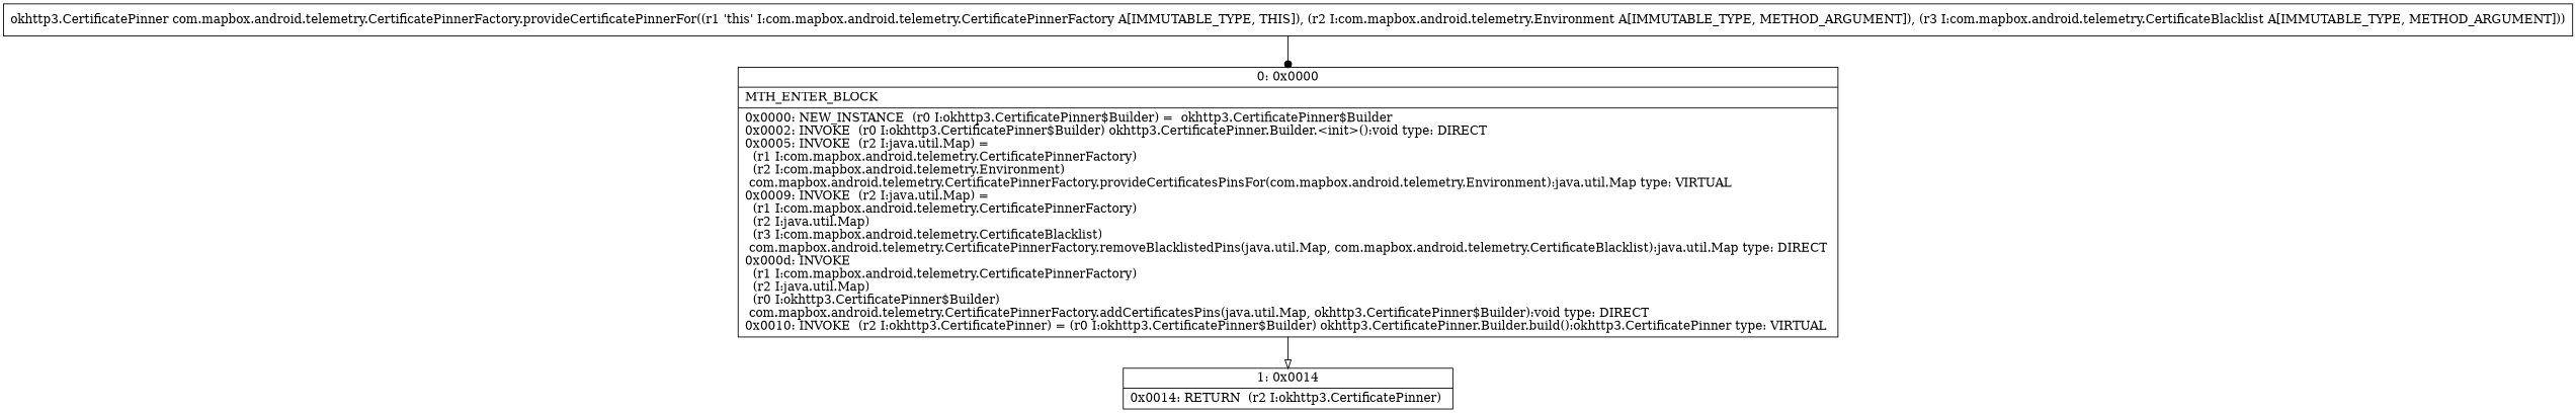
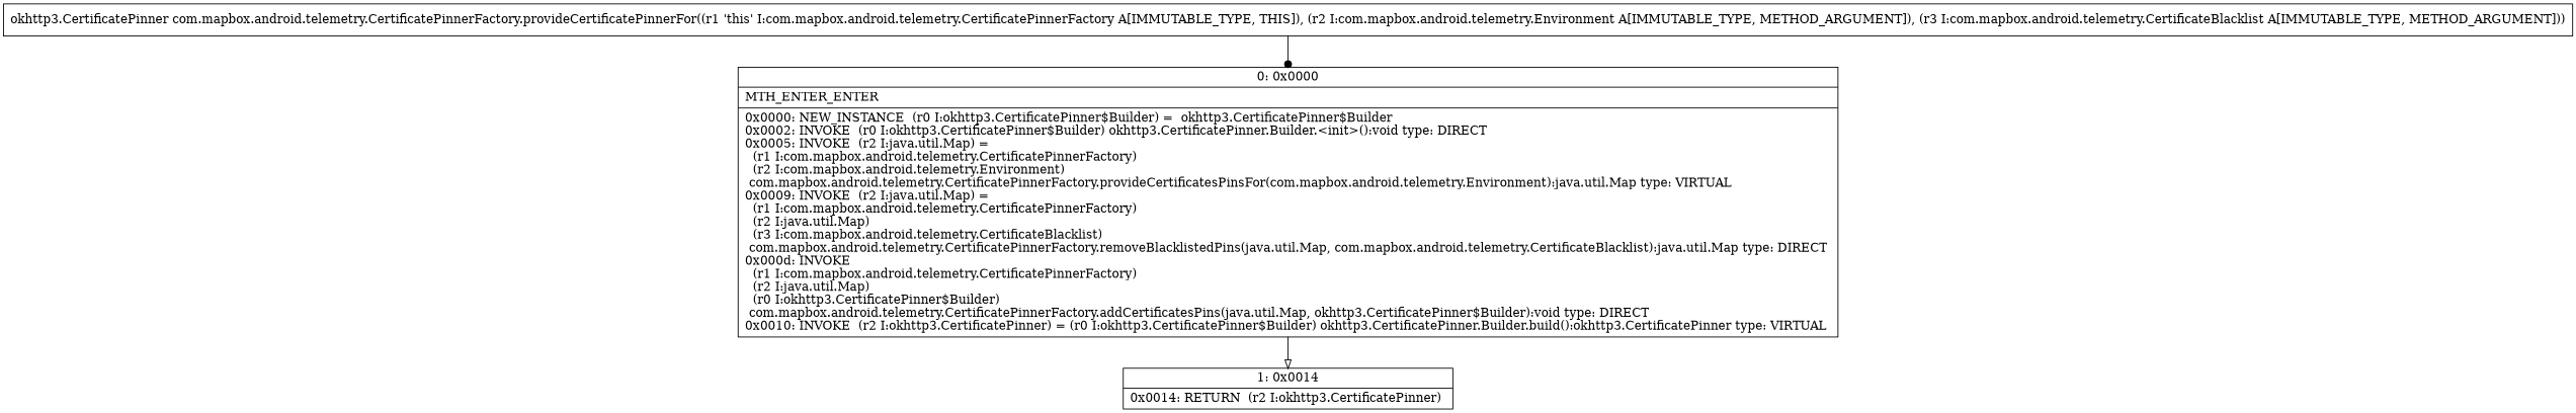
  digraph {
    node [shape=record]
-   n1 [label="{0\:\ 0x0000|MTH_ENTER_BLOCK\l|0x0000: NEW_INSTANCE  (r0 I:okhttp3.CertificatePinner$Builder) =  okhttp3.CertificatePinner$Builder \l0x0002: INVOKE  (r0 I:okhttp3.CertificatePinner$Builder) okhttp3.CertificatePinner.Builder.\<init\>():void type: DIRECT \l0x0005: INVOKE  (r2 I:java.util.Map) = \l  (r1 I:com.mapbox.android.telemetry.CertificatePinnerFactory)\l  (r2 I:com.mapbox.android.telemetry.Environment)\l com.mapbox.android.telemetry.CertificatePinnerFactory.provideCertificatesPinsFor(com.mapbox.android.telemetry.Environment):java.util.Map type: VIRTUAL \l0x0009: INVOKE  (r2 I:java.util.Map) = \l  (r1 I:com.mapbox.android.telemetry.CertificatePinnerFactory)\l  (r2 I:java.util.Map)\l  (r3 I:com.mapbox.android.telemetry.CertificateBlacklist)\l com.mapbox.android.telemetry.CertificatePinnerFactory.removeBlacklistedPins(java.util.Map, com.mapbox.android.telemetry.CertificateBlacklist):java.util.Map type: DIRECT \l0x000d: INVOKE  \l  (r1 I:com.mapbox.android.telemetry.CertificatePinnerFactory)\l  (r2 I:java.util.Map)\l  (r0 I:okhttp3.CertificatePinner$Builder)\l com.mapbox.android.telemetry.CertificatePinnerFactory.addCertificatesPins(java.util.Map, okhttp3.CertificatePinner$Builder):void type: DIRECT \l0x0010: INVOKE  (r2 I:okhttp3.CertificatePinner) = (r0 I:okhttp3.CertificatePinner$Builder) okhttp3.CertificatePinner.Builder.build():okhttp3.CertificatePinner type: VIRTUAL \l}"]
+   n1 [label="{0\:\ 0x0000|MTH_ENTER_ENTER\l|0x0000: NEW_INSTANCE  (r0 I:okhttp3.CertificatePinner$Builder) =  okhttp3.CertificatePinner$Builder \l0x0002: INVOKE  (r0 I:okhttp3.CertificatePinner$Builder) okhttp3.CertificatePinner.Builder.\<init\>():void type: DIRECT \l0x0005: INVOKE  (r2 I:java.util.Map) = \l  (r1 I:com.mapbox.android.telemetry.CertificatePinnerFactory)\l  (r2 I:com.mapbox.android.telemetry.Environment)\l com.mapbox.android.telemetry.CertificatePinnerFactory.provideCertificatesPinsFor(com.mapbox.android.telemetry.Environment):java.util.Map type: VIRTUAL \l0x0009: INVOKE  (r2 I:java.util.Map) = \l  (r1 I:com.mapbox.android.telemetry.CertificatePinnerFactory)\l  (r2 I:java.util.Map)\l  (r3 I:com.mapbox.android.telemetry.CertificateBlacklist)\l com.mapbox.android.telemetry.CertificatePinnerFactory.removeBlacklistedPins(java.util.Map, com.mapbox.android.telemetry.CertificateBlacklist):java.util.Map type: DIRECT \l0x000d: INVOKE  \l  (r1 I:com.mapbox.android.telemetry.CertificatePinnerFactory)\l  (r2 I:java.util.Map)\l  (r0 I:okhttp3.CertificatePinner$Builder)\l com.mapbox.android.telemetry.CertificatePinnerFactory.addCertificatesPins(java.util.Map, okhttp3.CertificatePinner$Builder):void type: DIRECT \l0x0010: INVOKE  (r2 I:okhttp3.CertificatePinner) = (r0 I:okhttp3.CertificatePinner$Builder) okhttp3.CertificatePinner.Builder.build():okhttp3.CertificatePinner type: VIRTUAL \l}"]
    n2 [label="{1\:\ 0x0014|0x0014: RETURN  (r2 I:okhttp3.CertificatePinner) \l}"]
    n3 [label="{okhttp3.CertificatePinner com.mapbox.android.telemetry.CertificatePinnerFactory.provideCertificatePinnerFor((r1 'this' I:com.mapbox.android.telemetry.CertificatePinnerFactory A[IMMUTABLE_TYPE, THIS]), (r2 I:com.mapbox.android.telemetry.Environment A[IMMUTABLE_TYPE, METHOD_ARGUMENT]), (r3 I:com.mapbox.android.telemetry.CertificateBlacklist A[IMMUTABLE_TYPE, METHOD_ARGUMENT])) }"]
    n1 -> n2 [arrowhead=onormal]
    n3 -> n1 [arrowhead=dot]
  }
